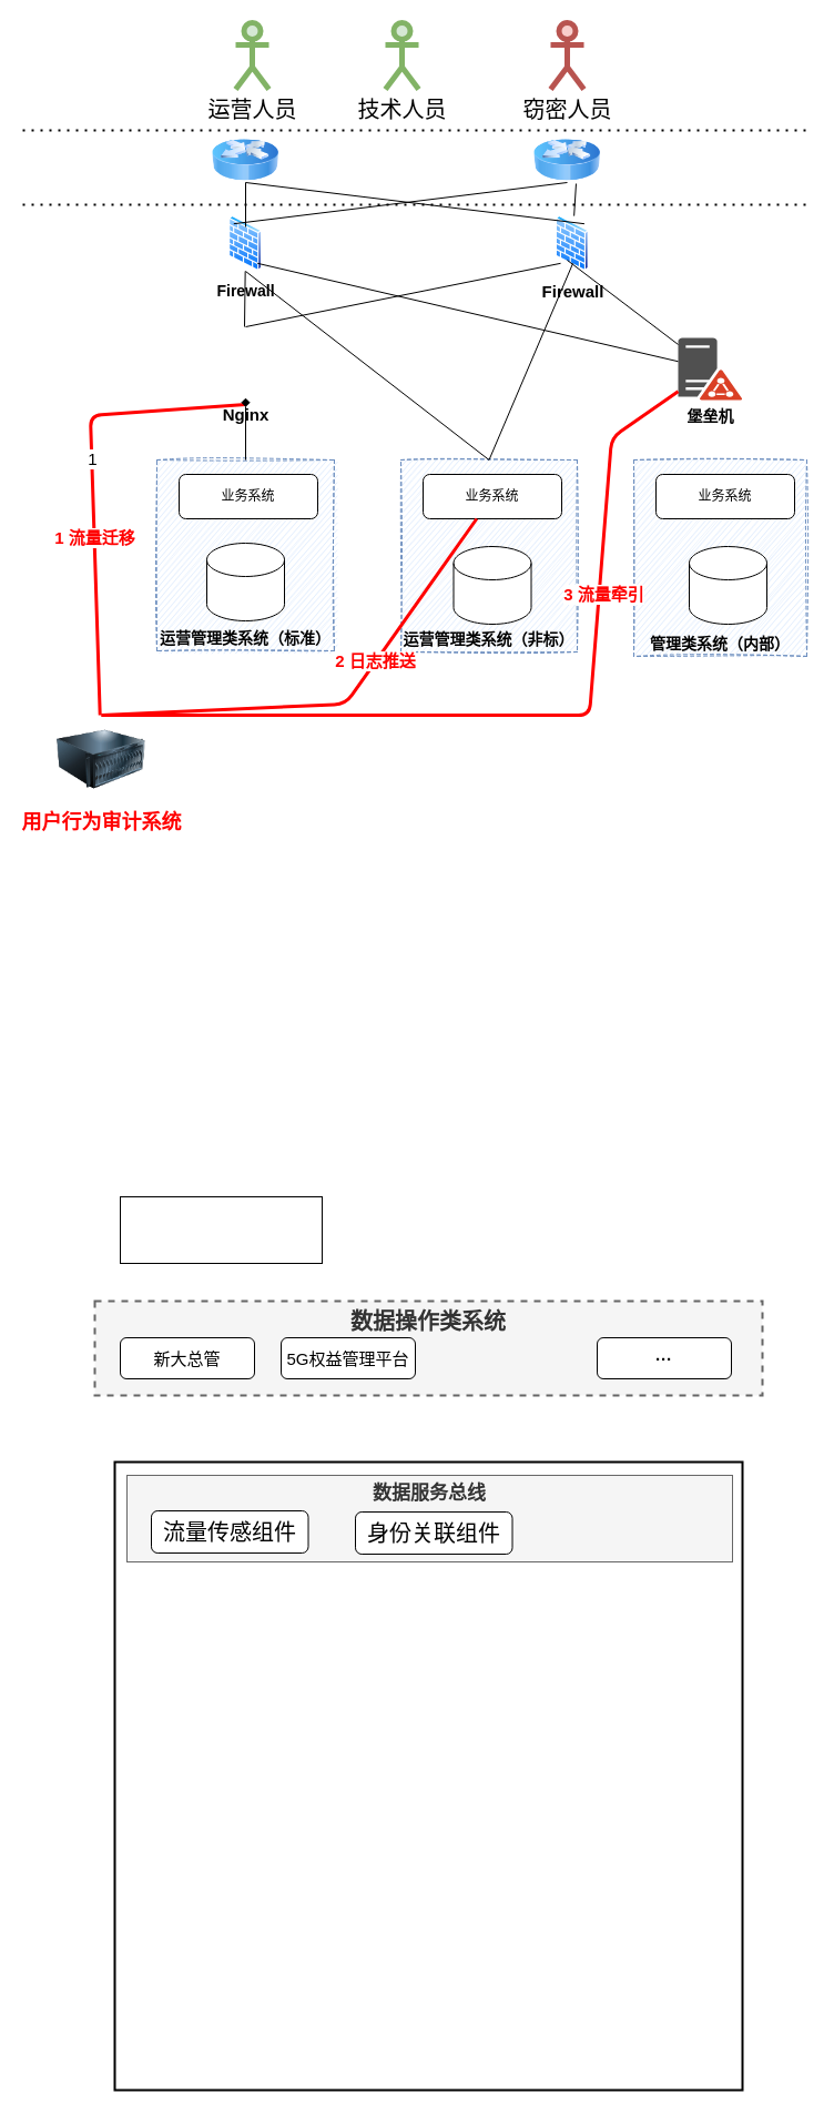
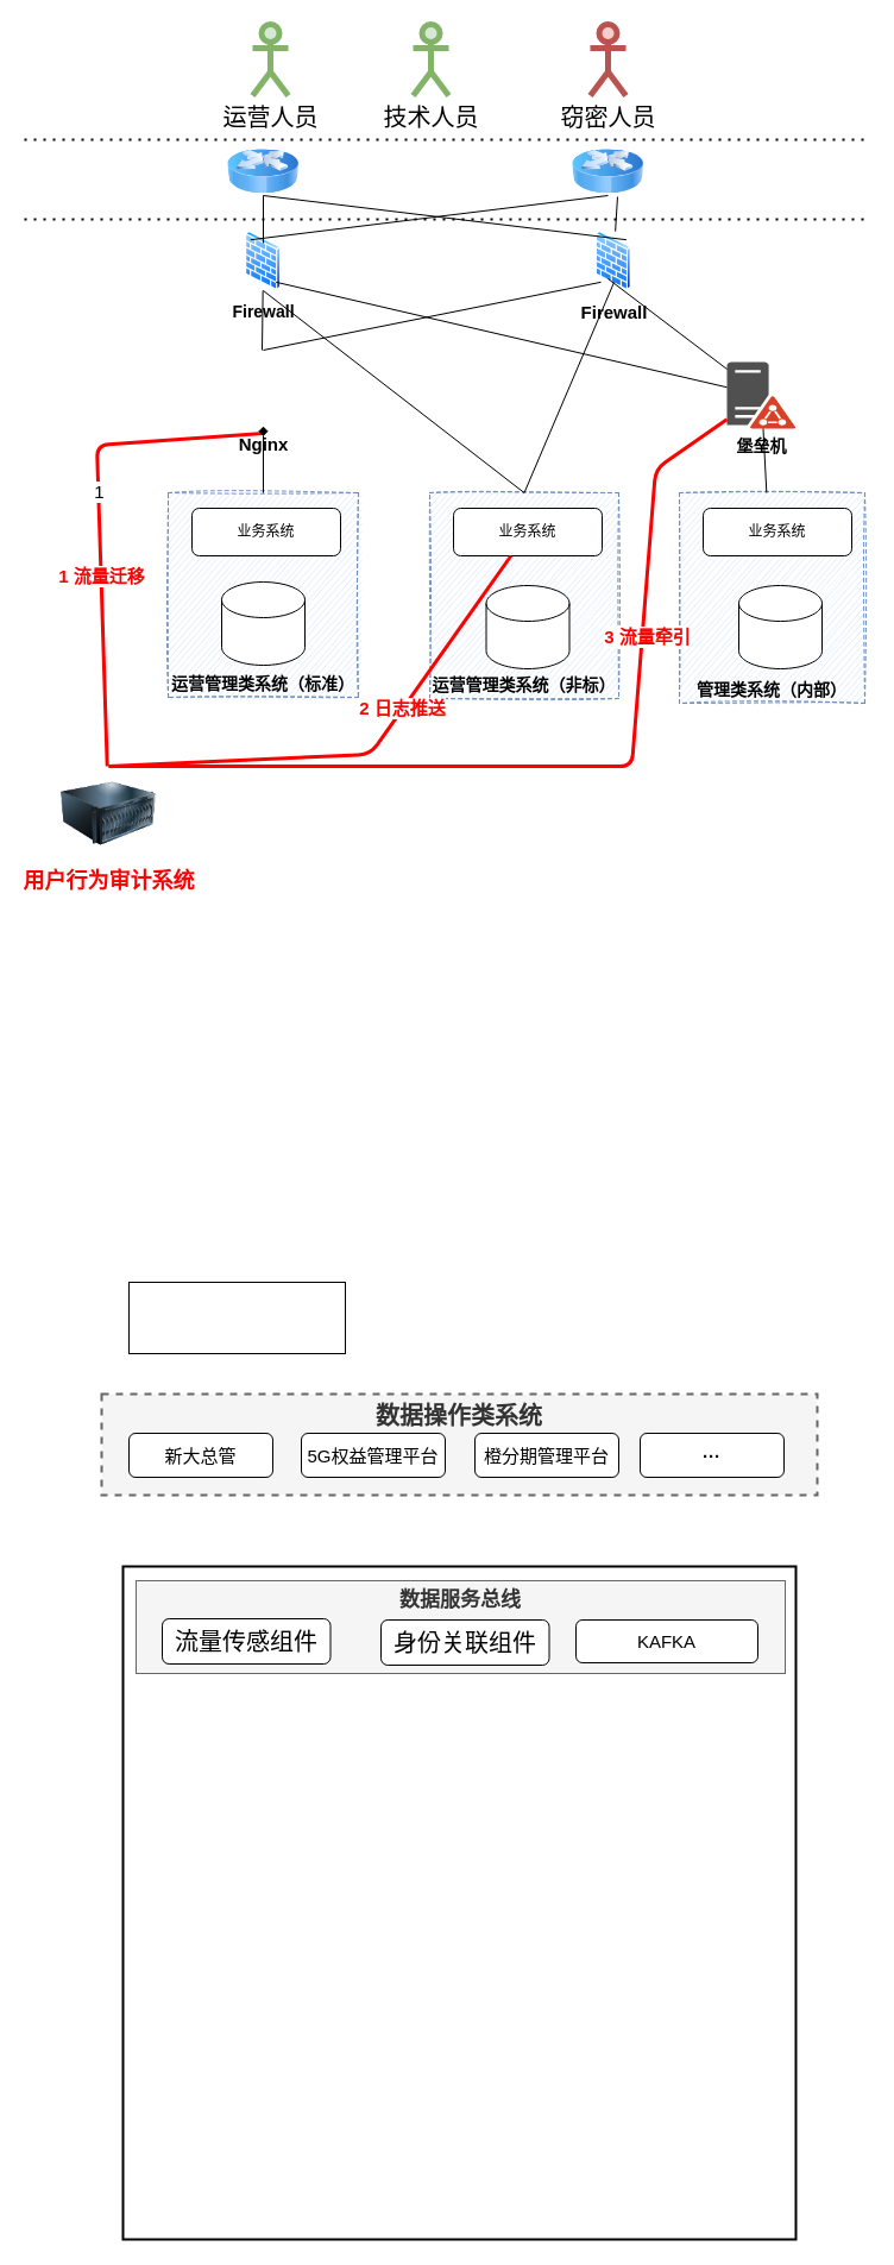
  <mxCell id="0" />
  <mxCell id="1" parent="0" />
  <mxCell id="2" value="运营管理类系统（标准）" style="rounded=0;whiteSpace=wrap;html=1;dashed=1;verticalAlign=bottom;fontSize=14;fillColor=#dae8fc;strokeColor=#6c8ebf;shadow=0;sketch=1;fontStyle=1" parent="1" vertex="1"><mxGeometry x="141" y="414" width="160" height="172" as="geometry" /></mxCell>
  <mxCell id="3" value="运营人员" style="shape=umlActor;verticalLabelPosition=bottom;verticalAlign=top;html=1;outlineConnect=0;fillColor=#d5e8d4;strokeColor=#82b366;strokeWidth=5;fontSize=20;" parent="1" vertex="1"><mxGeometry x="212" y="20" width="30" height="60" as="geometry" /></mxCell>
  <mxCell id="4" value="技术人员" style="shape=umlActor;verticalLabelPosition=bottom;verticalAlign=top;html=1;outlineConnect=0;fillColor=#d5e8d4;strokeColor=#82b366;strokeWidth=5;fontSize=20;" parent="1" vertex="1"><mxGeometry x="347" y="20" width="30" height="60" as="geometry" /></mxCell>
  <mxCell id="5" value="窃密人员" style="shape=umlActor;verticalLabelPosition=bottom;verticalAlign=top;html=1;outlineConnect=0;fillColor=#f8cecc;strokeColor=#b85450;strokeWidth=5;fontSize=20;" parent="1" vertex="1"><mxGeometry x="496" y="20" width="30" height="60" as="geometry" /></mxCell>
  <mxCell id="6" value="" style="image;html=1;image=img/lib/clip_art/networking/Router_Icon_128x128.png" parent="1" vertex="1"><mxGeometry x="191" y="124" width="60" height="40" as="geometry" /></mxCell>
  <mxCell id="7" value="" style="image;html=1;image=img/lib/clip_art/networking/Router_Icon_128x128.png" parent="1" vertex="1"><mxGeometry x="481" y="124" width="60" height="40" as="geometry" /></mxCell>
  <mxCell id="8" value="Nginx" style="shape=image;html=1;verticalAlign=top;verticalLabelPosition=bottom;labelBackgroundColor=#ffffff;imageAspect=0;aspect=fixed;image=https://cdn4.iconfinder.com/data/icons/logos-brands-5/24/nginx-128.png;fontSize=15;fontStyle=1" parent="1" vertex="1"><mxGeometry x="189" y="294" width="64" height="64" as="geometry" /></mxCell>
  <mxCell id="9" value="&lt;b&gt;&lt;font style=&quot;font-size: 14px&quot;&gt;Firewall&lt;/font&gt;&lt;/b&gt;" style="aspect=fixed;perimeter=ellipsePerimeter;html=1;align=center;shadow=0;dashed=0;spacingTop=3;image;image=img/lib/active_directory/firewall.svg;" parent="1" vertex="1"><mxGeometry x="205.75" y="194" width="30.5" height="50" as="geometry" /></mxCell>
  <mxCell id="10" value="Firewall" style="aspect=fixed;perimeter=ellipsePerimeter;html=1;align=center;shadow=0;dashed=0;spacingTop=3;image;image=img/lib/active_directory/firewall.svg;fontSize=15;fontStyle=1" parent="1" vertex="1"><mxGeometry x="500.5" y="194" width="30.5" height="50" as="geometry" /></mxCell>
  <mxCell id="11" value="业务系统" style="rounded=1;whiteSpace=wrap;html=1;verticalAlign=middle;" parent="1" vertex="1"><mxGeometry x="161" y="427" width="125" height="40" as="geometry" /></mxCell>
  <mxCell id="12" value="" style="shape=cylinder3;whiteSpace=wrap;html=1;boundedLbl=1;backgroundOutline=1;size=15;" parent="1" vertex="1"><mxGeometry x="186" y="489" width="70" height="70" as="geometry" /></mxCell>
  <mxCell id="13" value="" style="endArrow=none;html=1;" parent="1" target="6" edge="1"><mxGeometry width="50" height="50" relative="1" as="geometry"><mxPoint x="221" y="204" as="sourcePoint" /><mxPoint x="231" y="174" as="targetPoint" /></mxGeometry></mxCell>
  <mxCell id="14" value="" style="endArrow=none;html=1;entryX=0.5;entryY=1;entryDx=0;entryDy=0;exitX=1;exitY=0;exitDx=0;exitDy=0;" parent="1" source="10" target="6" edge="1"><mxGeometry width="50" height="50" relative="1" as="geometry"><mxPoint x="231" y="214" as="sourcePoint" /><mxPoint x="231" y="174" as="targetPoint" /></mxGeometry></mxCell>
  <mxCell id="15" value="" style="endArrow=none;html=1;entryX=0;entryY=0;entryDx=0;entryDy=0;exitX=0.5;exitY=1;exitDx=0;exitDy=0;" parent="1" source="7" target="9" edge="1"><mxGeometry width="50" height="50" relative="1" as="geometry"><mxPoint x="536.444" y="211.177" as="sourcePoint" /><mxPoint x="231" y="174" as="targetPoint" /></mxGeometry></mxCell>
  <mxCell id="16" value="" style="endArrow=none;html=1;entryX=0.633;entryY=1.025;entryDx=0;entryDy=0;entryPerimeter=0;" parent="1" source="10" target="7" edge="1"><mxGeometry width="50" height="50" relative="1" as="geometry"><mxPoint x="551" y="224" as="sourcePoint" /><mxPoint x="601" y="174" as="targetPoint" /></mxGeometry></mxCell>
  <mxCell id="17" value="" style="endArrow=none;html=1;" parent="1" target="9" edge="1"><mxGeometry width="50" height="50" relative="1" as="geometry"><mxPoint x="220" y="294" as="sourcePoint" /><mxPoint x="216.44" y="254" as="targetPoint" /></mxGeometry></mxCell>
  <mxCell id="18" value="" style="endArrow=none;html=1;entryX=0.5;entryY=0;entryDx=0;entryDy=0;exitX=0;exitY=1;exitDx=0;exitDy=0;" parent="1" source="10" target="8" edge="1"><mxGeometry width="50" height="50" relative="1" as="geometry"><mxPoint x="506.44" y="254" as="sourcePoint" /><mxPoint x="205.746" y="291.177" as="targetPoint" /></mxGeometry></mxCell>
  <mxCell id="19" value="用户行为审计系统" style="image;html=1;image=img/lib/clip_art/computers/Server_128x128.png;fontSize=18;fontStyle=1;fontColor=#FF0000;" parent="1" vertex="1"><mxGeometry x="51" y="644" width="80" height="80" as="geometry" /></mxCell>
  <mxCell id="20" value="运营管理类系统（非标）" style="rounded=0;whiteSpace=wrap;html=1;dashed=1;verticalAlign=bottom;fontSize=14;fillColor=#dae8fc;strokeColor=#6c8ebf;sketch=1;fontStyle=1" parent="1" vertex="1"><mxGeometry x="361" y="414" width="159" height="173" as="geometry" /></mxCell>
  <mxCell id="21" value="业务系统" style="rounded=1;whiteSpace=wrap;html=1;verticalAlign=middle;" parent="1" vertex="1"><mxGeometry x="381" y="427" width="125" height="40" as="geometry" /></mxCell>
  <mxCell id="22" value="" style="shape=cylinder3;whiteSpace=wrap;html=1;boundedLbl=1;backgroundOutline=1;size=15;" parent="1" vertex="1"><mxGeometry x="408.5" y="492" width="70" height="70" as="geometry" /></mxCell>
  <mxCell id="23" value="管理类系统（内部）" style="rounded=0;whiteSpace=wrap;html=1;dashed=1;verticalAlign=bottom;fontSize=14;fillColor=#dae8fc;strokeColor=#6c8ebf;sketch=1;fontStyle=1" parent="1" vertex="1"><mxGeometry x="571" y="414" width="156" height="177" as="geometry" /></mxCell>
  <mxCell id="24" value="业务系统" style="rounded=1;whiteSpace=wrap;html=1;verticalAlign=middle;" parent="1" vertex="1"><mxGeometry x="591" y="427" width="125" height="40" as="geometry" /></mxCell>
  <mxCell id="25" value="" style="shape=cylinder3;whiteSpace=wrap;html=1;boundedLbl=1;backgroundOutline=1;size=15;" parent="1" vertex="1"><mxGeometry x="621" y="492" width="70" height="70" as="geometry" /></mxCell>
  <mxCell id="26" value="" style="endArrow=none;html=1;fontSize=14;strokeWidth=3;fillColor=#dae8fc;strokeColor=#FF0000;" parent="1" source="19" edge="1"><mxGeometry width="50" height="50" relative="1" as="geometry"><mxPoint x="71" y="364" as="sourcePoint" /><mxPoint x="221" y="364" as="targetPoint" /><Array as="points"><mxPoint x="81" y="374" /></Array></mxGeometry></mxCell>
  <mxCell id="27" value="1 流量迁移" style="edgeLabel;html=1;align=center;verticalAlign=middle;resizable=0;points=[];fontSize=15;fontStyle=1;fontColor=#FF0000;" parent="26" vertex="1" connectable="0"><mxGeometry x="-0.215" relative="1" as="geometry"><mxPoint as="offset" /></mxGeometry></mxCell>
  <mxCell id="28" value="1" style="edgeLabel;html=1;align=center;verticalAlign=middle;resizable=0;points=[];fontSize=15;" parent="26" vertex="1" connectable="0"><mxGeometry x="0.131" relative="1" as="geometry"><mxPoint as="offset" /></mxGeometry></mxCell>
  <mxCell id="29" value="" style="endArrow=diamond;html=1;fontSize=14;exitX=0.5;exitY=0;exitDx=0;exitDy=0;" parent="1" source="2" target="8" edge="1"><mxGeometry width="50" height="50" relative="1" as="geometry"><mxPoint x="341" y="394" as="sourcePoint" /><mxPoint x="391" y="344" as="targetPoint" /></mxGeometry></mxCell>
  <mxCell id="30" value="" style="endArrow=none;html=1;fontSize=14;entryX=0.5;entryY=1;entryDx=0;entryDy=0;exitX=0.5;exitY=0;exitDx=0;exitDy=0;" parent="1" source="20" target="9" edge="1"><mxGeometry width="50" height="50" relative="1" as="geometry"><mxPoint x="431" y="354" as="sourcePoint" /><mxPoint x="481" y="304" as="targetPoint" /></mxGeometry></mxCell>
  <mxCell id="31" value="" style="endArrow=none;html=1;fontSize=14;exitX=0.5;exitY=0;exitDx=0;exitDy=0;" parent="1" source="20" edge="1"><mxGeometry width="50" height="50" relative="1" as="geometry"><mxPoint x="471" y="344" as="sourcePoint" /><mxPoint x="516" y="237" as="targetPoint" /></mxGeometry></mxCell>
  <mxCell id="32" value="堡垒机" style="pointerEvents=1;shadow=0;dashed=0;html=1;strokeColor=none;fillColor=#505050;labelPosition=center;verticalLabelPosition=bottom;verticalAlign=top;outlineConnect=0;align=center;shape=mxgraph.office.servers.active_directory_federation_services_server_orange;fontSize=14;fontStyle=1" parent="1" vertex="1"><mxGeometry x="611" y="304" width="58" height="56" as="geometry" /></mxCell>
  <mxCell id="33" value="" style="endArrow=none;html=1;fontSize=14;" parent="1" source="32" edge="1"><mxGeometry width="50" height="50" relative="1" as="geometry"><mxPoint x="601" y="314" as="sourcePoint" /><mxPoint x="511" y="234" as="targetPoint" /></mxGeometry></mxCell>
  <mxCell id="34" value="" style="endArrow=none;html=1;fontSize=14;entryX=1;entryY=1;entryDx=0;entryDy=0;" parent="1" source="32" target="9" edge="1"><mxGeometry width="50" height="50" relative="1" as="geometry"><mxPoint x="311" y="284" as="sourcePoint" /><mxPoint x="361" y="234" as="targetPoint" /></mxGeometry></mxCell>
+ <mxCell id="35" value="" style="endArrow=none;html=1;fontSize=14;" parent="1" source="23" target="32" edge="1"><mxGeometry width="50" height="50" relative="1" as="geometry"><mxPoint x="91" y="375.111" as="sourcePoint" /><mxPoint x="661" y="384" as="targetPoint" /></mxGeometry></mxCell>
  <mxCell id="36" value="" style="endArrow=none;html=1;fontSize=14;strokeWidth=3;exitX=0.5;exitY=0;exitDx=0;exitDy=0;fillColor=#f8cecc;strokeColor=#FF0000;" parent="1" source="19" target="21" edge="1"><mxGeometry width="50" height="50" relative="1" as="geometry"><mxPoint x="401" y="774" as="sourcePoint" /><mxPoint x="451" y="724" as="targetPoint" /><Array as="points"><mxPoint x="311" y="634" /></Array></mxGeometry></mxCell>
  <mxCell id="37" value="2 日志推送" style="edgeLabel;html=1;align=center;verticalAlign=middle;resizable=0;points=[];fontSize=15;fontStyle=1;fontColor=#FF0000;" parent="36" vertex="1" connectable="0"><mxGeometry x="0.261" y="1" relative="1" as="geometry"><mxPoint as="offset" /></mxGeometry></mxCell>
  <mxCell id="38" value="" style="endArrow=none;html=1;fontSize=14;strokeWidth=3;strokeColor=#FF0000;" parent="1" target="32" edge="1"><mxGeometry width="50" height="50" relative="1" as="geometry"><mxPoint x="91" y="644" as="sourcePoint" /><mxPoint x="591" y="364" as="targetPoint" /><Array as="points"><mxPoint x="531" y="644" /><mxPoint x="551" y="394" /></Array></mxGeometry></mxCell>
  <mxCell id="39" value="3 流量牵引" style="edgeLabel;html=1;align=center;verticalAlign=middle;resizable=0;points=[];fontSize=15;fontColor=#FF0000;fontStyle=1" parent="38" vertex="1" connectable="0"><mxGeometry x="0.439" y="-4" relative="1" as="geometry"><mxPoint as="offset" /></mxGeometry></mxCell>
  <mxCell id="40" value="" style="endArrow=none;dashed=1;html=1;dashPattern=1 3;strokeWidth=2;fontSize=14;" parent="1" edge="1"><mxGeometry width="50" height="50" relative="1" as="geometry"><mxPoint x="20" y="117" as="sourcePoint" /><mxPoint x="730" y="117" as="targetPoint" /></mxGeometry></mxCell>
  <mxCell id="41" value="" style="endArrow=none;dashed=1;html=1;dashPattern=1 3;strokeWidth=2;fontSize=14;" parent="1" edge="1"><mxGeometry width="50" height="50" relative="1" as="geometry"><mxPoint x="20" y="184" as="sourcePoint" /><mxPoint x="730" y="184" as="targetPoint" /></mxGeometry></mxCell>
  <mxCell id="42" value="" style="whiteSpace=wrap;html=1;aspect=fixed;strokeWidth=2;" vertex="1" parent="1"><mxGeometry x="103" y="1317" width="566" height="566" as="geometry" /></mxCell>
  <mxCell id="43" value="" style="rounded=0;whiteSpace=wrap;html=1;" vertex="1" parent="1"><mxGeometry x="108" y="1078" width="182" height="60" as="geometry" /></mxCell>
  <mxCell id="44" value="&lt;b style=&quot;font-size: 17px;&quot;&gt;数据服务总线&lt;/b&gt;" style="rounded=0;whiteSpace=wrap;html=1;fillColor=#f5f5f5;strokeColor=#666666;fontColor=#333333;align=center;fontSize=17;verticalAlign=top;" vertex="1" parent="1"><mxGeometry x="114" y="1329" width="546" height="78" as="geometry" /></mxCell>
  <mxCell id="45" value="流量传感组件" style="rounded=1;whiteSpace=wrap;html=1;fontSize=20;" vertex="1" parent="1"><mxGeometry x="136" y="1361" width="141.5" height="38" as="geometry" /></mxCell>
+ <mxCell id="46" value="KAFKA" style="rounded=1;whiteSpace=wrap;html=1;fontSize=15;" vertex="1" parent="1"><mxGeometry x="484" y="1362" width="153" height="36" as="geometry" /></mxCell>
  <mxCell id="47" value="数据操作类系统" style="rounded=0;whiteSpace=wrap;html=1;fontSize=20;dashed=1;fillColor=#f5f5f5;strokeColor=#666666;fontColor=#333333;strokeWidth=2;verticalAlign=top;fontStyle=1" vertex="1" parent="1"><mxGeometry x="85" y="1172" width="602" height="85" as="geometry" /></mxCell>
  <mxCell id="48" value="新大总管" style="rounded=1;whiteSpace=wrap;html=1;fontSize=15;" vertex="1" parent="1"><mxGeometry x="108" y="1205" width="121" height="37" as="geometry" /></mxCell>
  <mxCell id="49" value="5G权益管理平台" style="rounded=1;whiteSpace=wrap;html=1;fontSize=15;" vertex="1" parent="1"><mxGeometry x="253" y="1205" width="121" height="37" as="geometry" /></mxCell>
+ <mxCell id="50" value="橙分期管理平台" style="rounded=1;whiteSpace=wrap;html=1;fontSize=15;" vertex="1" parent="1"><mxGeometry x="399" y="1205" width="121" height="37" as="geometry" /></mxCell>
  <mxCell id="51" value="&lt;b&gt;···&lt;/b&gt;" style="rounded=1;whiteSpace=wrap;html=1;fontSize=15;" vertex="1" parent="1"><mxGeometry x="538" y="1205" width="121" height="37" as="geometry" /></mxCell>
  <mxCell id="52" value="身份关联组件" style="rounded=1;whiteSpace=wrap;html=1;fontSize=20;" vertex="1" parent="1"><mxGeometry x="320" y="1362" width="141.5" height="38" as="geometry" /></mxCell>
